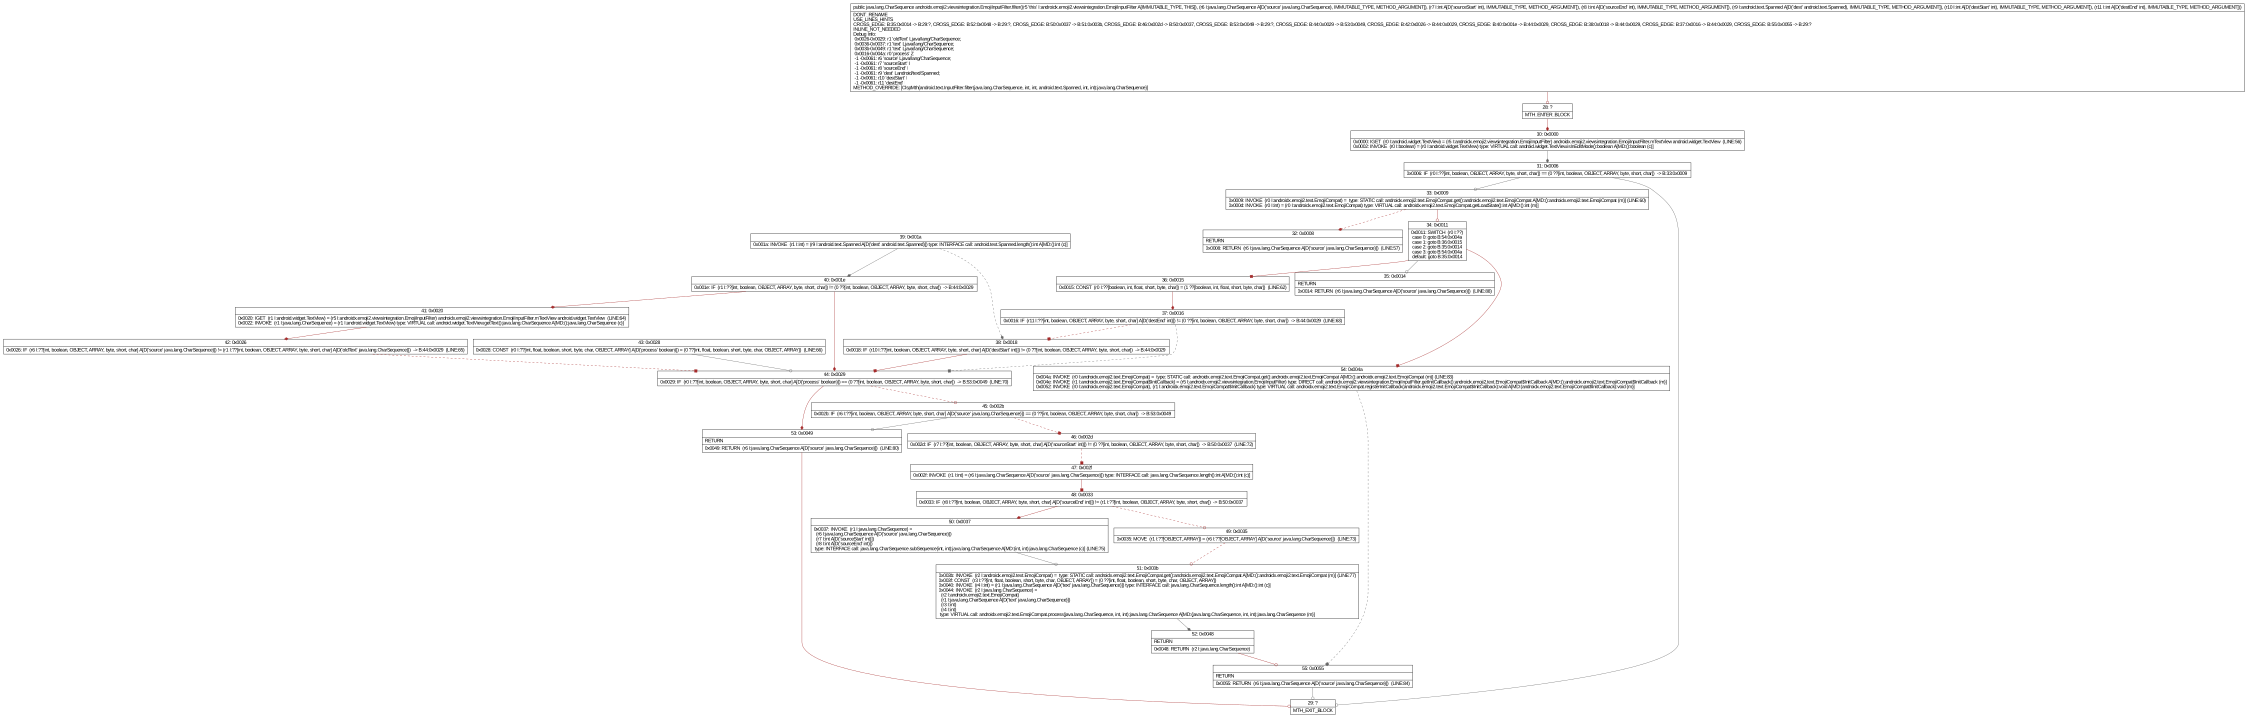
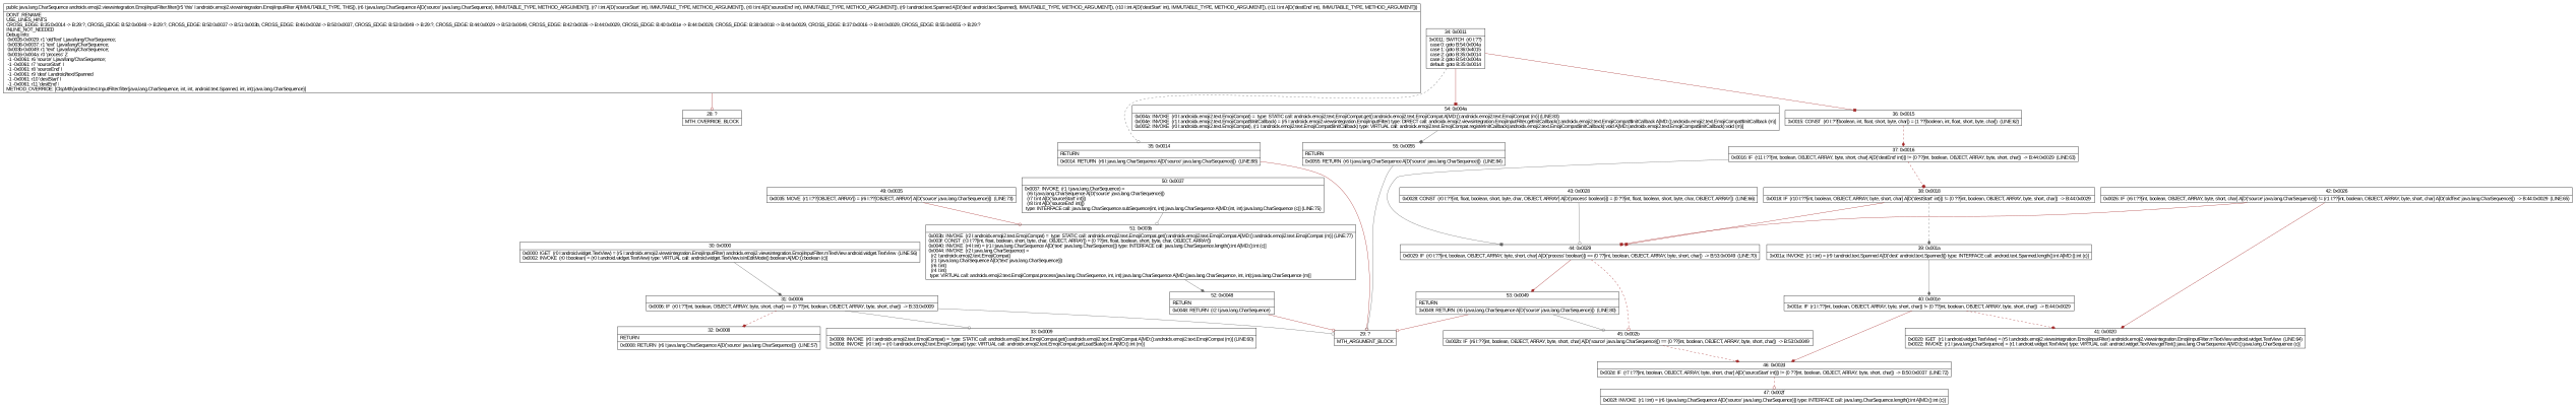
  digraph {
    fontname="Liberation Sans"
    node [fontname="Liberation Sans" shape=record]
    edge [arrowhead=odot color=brown fontname="Liberation Sans"]
-   n1 [label="{28\:\ ?|MTH_ENTER_BLOCK\l}"]
+   n1 [label="{28\:\ ?|MTH_OVERRIDE_BLOCK\l}"]
    n2 [label="{30\:\ 0x0000|0x0000: IGET  (r0 I:android.widget.TextView) = (r5 I:androidx.emoji2.viewsintegration.EmojiInputFilter) androidx.emoji2.viewsintegration.EmojiInputFilter.mTextView android.widget.TextView  (LINE:56)\l0x0002: INVOKE  (r0 I:boolean) = (r0 I:android.widget.TextView) type: VIRTUAL call: android.widget.TextView.isInEditMode():boolean A[MD:():boolean (c)]\l}"]
    n3 [label="{31\:\ 0x0006|0x0006: IF  (r0 I:??[int, boolean, OBJECT, ARRAY, byte, short, char]) == (0 ??[int, boolean, OBJECT, ARRAY, byte, short, char])  \-\> B:33:0x0009 \l}"]
    n4 [label="{32\:\ 0x0008|RETURN\l|0x0008: RETURN  (r6 I:java.lang.CharSequence A[D('source' java.lang.CharSequence)])  (LINE:57)\l}"]
    n5 [label="{33\:\ 0x0009|0x0009: INVOKE  (r0 I:androidx.emoji2.text.EmojiCompat) =  type: STATIC call: androidx.emoji2.text.EmojiCompat.get():androidx.emoji2.text.EmojiCompat A[MD:():androidx.emoji2.text.EmojiCompat (m)] (LINE:60)\l0x000d: INVOKE  (r0 I:int) = (r0 I:androidx.emoji2.text.EmojiCompat) type: VIRTUAL call: androidx.emoji2.text.EmojiCompat.getLoadState():int A[MD:():int (m)]\l}"]
-   n6 [label="{29\:\ ?|MTH_EXIT_BLOCK\l}"]
-   n7 [label="{34\:\ 0x0011|0x0011: SWITCH  (r0 I:??)\l case 0: goto B:54:0x004a\l case 1: goto B:36:0x0015\l case 2: goto B:35:0x0014\l case 3: goto B:54:0x004a\l default: goto B:35:0x0014 \l}"]
+   n6 [label="{29\:\ ?|MTH_ARGUMENT_BLOCK\l}"]
+   n7 [label="{34\:\ 0x0011|0x0011: SWITCH  (r0 I:??)\l case 0: goto B:54:0x004a\l case 1: goto B:36:0x4015\l case 2: goto B:35:0x0014\l case 3: goto B:54:0x004a\l default: goto B:35:0x0014 \l}"]
    n8 [label="{35\:\ 0x0014|RETURN\l|0x0014: RETURN  (r6 I:java.lang.CharSequence A[D('source' java.lang.CharSequence)])  (LINE:88)\l}"]
    n9 [label="{36\:\ 0x0015|0x0015: CONST  (r0 I:??[boolean, int, float, short, byte, char]) = (1 ??[boolean, int, float, short, byte, char])  (LINE:62)\l}"]
    n10 [label="{54\:\ 0x004a|0x004a: INVOKE  (r0 I:androidx.emoji2.text.EmojiCompat) =  type: STATIC call: androidx.emoji2.text.EmojiCompat.get():androidx.emoji2.text.EmojiCompat A[MD:():androidx.emoji2.text.EmojiCompat (m)] (LINE:83)\l0x004e: INVOKE  (r1 I:androidx.emoji2.text.EmojiCompat$InitCallback) = (r5 I:androidx.emoji2.viewsintegration.EmojiInputFilter) type: DIRECT call: androidx.emoji2.viewsintegration.EmojiInputFilter.getInitCallback():androidx.emoji2.text.EmojiCompat$InitCallback A[MD:():androidx.emoji2.text.EmojiCompat$InitCallback (m)]\l0x0052: INVOKE  (r0 I:androidx.emoji2.text.EmojiCompat), (r1 I:androidx.emoji2.text.EmojiCompat$InitCallback) type: VIRTUAL call: androidx.emoji2.text.EmojiCompat.registerInitCallback(androidx.emoji2.text.EmojiCompat$InitCallback):void A[MD:(androidx.emoji2.text.EmojiCompat$InitCallback):void (m)]\l}"]
    n11 [label="{37\:\ 0x0016|0x0016: IF  (r11 I:??[int, boolean, OBJECT, ARRAY, byte, short, char] A[D('destEnd' int)]) != (0 ??[int, boolean, OBJECT, ARRAY, byte, short, char])  \-\> B:44:0x0029  (LINE:63)\l}"]
    n12 [label="{55\:\ 0x0055|RETURN\l|0x0055: RETURN  (r6 I:java.lang.CharSequence A[D('source' java.lang.CharSequence)])  (LINE:84)\l}"]
    n13 [label="{38\:\ 0x0018|0x0018: IF  (r10 I:??[int, boolean, OBJECT, ARRAY, byte, short, char] A[D('destStart' int)]) != (0 ??[int, boolean, OBJECT, ARRAY, byte, short, char])  \-\> B:44:0x0029 \l}"]
    n14 [label="{44\:\ 0x0029|0x0029: IF  (r0 I:??[int, boolean, OBJECT, ARRAY, byte, short, char] A[D('process' boolean)]) == (0 ??[int, boolean, OBJECT, ARRAY, byte, short, char])  \-\> B:53:0x0049  (LINE:70)\l}"]
    n15 [label="{39\:\ 0x001a|0x001a: INVOKE  (r1 I:int) = (r9 I:android.text.Spanned A[D('dest' android.text.Spanned)]) type: INTERFACE call: android.text.Spanned.length():int A[MD:():int (c)]\l}"]
    n16 [label="{45\:\ 0x002b|0x002b: IF  (r6 I:??[int, boolean, OBJECT, ARRAY, byte, short, char] A[D('source' java.lang.CharSequence)]) == (0 ??[int, boolean, OBJECT, ARRAY, byte, short, char])  \-\> B:53:0x0049 \l}"]
    n17 [label="{53\:\ 0x0049|RETURN\l|0x0049: RETURN  (r6 I:java.lang.CharSequence A[D('source' java.lang.CharSequence)])  (LINE:80)\l}"]
    n18 [label="{40\:\ 0x001e|0x001e: IF  (r1 I:??[int, boolean, OBJECT, ARRAY, byte, short, char]) != (0 ??[int, boolean, OBJECT, ARRAY, byte, short, char])  \-\> B:44:0x0029 \l}"]
    n19 [label="{41\:\ 0x0020|0x0020: IGET  (r1 I:android.widget.TextView) = (r5 I:androidx.emoji2.viewsintegration.EmojiInputFilter) androidx.emoji2.viewsintegration.EmojiInputFilter.mTextView android.widget.TextView  (LINE:64)\l0x0022: INVOKE  (r1 I:java.lang.CharSequence) = (r1 I:android.widget.TextView) type: VIRTUAL call: android.widget.TextView.getText():java.lang.CharSequence A[MD:():java.lang.CharSequence (c)]\l}"]
    n20 [label="{42\:\ 0x0026|0x0026: IF  (r6 I:??[int, boolean, OBJECT, ARRAY, byte, short, char] A[D('source' java.lang.CharSequence)]) != (r1 I:??[int, boolean, OBJECT, ARRAY, byte, short, char] A[D('oldText' java.lang.CharSequence)])  \-\> B:44:0x0029  (LINE:65)\l}"]
    n21 [label="{43\:\ 0x0028|0x0028: CONST  (r0 I:??[int, float, boolean, short, byte, char, OBJECT, ARRAY] A[D('process' boolean)]) = (0 ??[int, float, boolean, short, byte, char, OBJECT, ARRAY])  (LINE:66)\l}"]
    n22 [label="{46\:\ 0x002d|0x002d: IF  (r7 I:??[int, boolean, OBJECT, ARRAY, byte, short, char] A[D('sourceStart' int)]) != (0 ??[int, boolean, OBJECT, ARRAY, byte, short, char])  \-\> B:50:0x0037  (LINE:72)\l}"]
    n23 [label="{47\:\ 0x002f|0x002f: INVOKE  (r1 I:int) = (r6 I:java.lang.CharSequence A[D('source' java.lang.CharSequence)]) type: INTERFACE call: java.lang.CharSequence.length():int A[MD:():int (c)]\l}"]
-   n24 [label="{48\:\ 0x0033|0x0033: IF  (r8 I:??[int, boolean, OBJECT, ARRAY, byte, short, char] A[D('sourceEnd' int)]) != (r1 I:??[int, boolean, OBJECT, ARRAY, byte, short, char])  \-\> B:50:0x0037 \l}"]
    n25 [label="{50\:\ 0x0037|0x0037: INVOKE  (r1 I:java.lang.CharSequence) = \l  (r6 I:java.lang.CharSequence A[D('source' java.lang.CharSequence)])\l  (r7 I:int A[D('sourceStart' int)])\l  (r8 I:int A[D('sourceEnd' int)])\l type: INTERFACE call: java.lang.CharSequence.subSequence(int, int):java.lang.CharSequence A[MD:(int, int):java.lang.CharSequence (c)] (LINE:75)\l}"]
-   n26 [label="{51\:\ 0x003b|0x003b: INVOKE  (r2 I:androidx.emoji2.text.EmojiCompat) =  type: STATIC call: androidx.emoji2.text.EmojiCompat.get():androidx.emoji2.text.EmojiCompat A[MD:():androidx.emoji2.text.EmojiCompat (m)] (LINE:77)\l0x003f: CONST  (r3 I:??[int, float, boolean, short, byte, char, OBJECT, ARRAY]) = (0 ??[int, float, boolean, short, byte, char, OBJECT, ARRAY]) \l0x0040: INVOKE  (r4 I:int) = (r1 I:java.lang.CharSequence A[D('text' java.lang.CharSequence)]) type: INTERFACE call: java.lang.CharSequence.length():int A[MD:():int (c)]\l0x0044: INVOKE  (r2 I:java.lang.CharSequence) = \l  (r2 I:androidx.emoji2.text.EmojiCompat)\l  (r1 I:java.lang.CharSequence A[D('text' java.lang.CharSequence)])\l  (r3 I:int)\l  (r4 I:int)\l type: VIRTUAL call: androidx.emoji2.text.EmojiCompat.process(java.lang.CharSequence, int, int):java.lang.CharSequence A[MD:(java.lang.CharSequence, int, int):java.lang.CharSequence (m)]\l}"]
+   n26 [label="{51\:\ 0x003b|0x003b: INVOKE  (r2 I:androidx.emoji2.text.EmojiCompat) =  type: STATIC call: androidx.emoji2.text.EmojiCompat.get():androidx.emoji2.text.EmojiCompat A[MD:():androidx.emoji2.text.EmojiCompat (m)] (LINE:77)\l0x003f: CONST  (r3 I:??[int, float, boolean, short, byte, char, OBJECT, ARRAY]) = (0 ??[int, float, boolean, short, byte, char, OBJECT, ARRAY]) \l0x0040: INVOKE  (r4 I:int) = (r1 I:java.lang.CharSequence A[D('text' java.lang.CharSequence)]) type: INTERFACE call: java.lang.CharSequence.length():int A[MD:():int (c)]\l0x0044: INVOKE  (r2 I:java.lang.CharSequence) = \l  (r2 I:androidx.emoji2.text.EmojiCompat)\l  (r1 I:java.lang.CharSequence A[D('text' java.lang.CharSequence)])\l  (r6 I:int)\l  (r4 I:int)\l type: VIRTUAL call: androidx.emoji2.text.EmojiCompat.process(java.lang.CharSequence, int, int):java.lang.CharSequence A[MD:(java.lang.CharSequence, int, int):java.lang.CharSequence (m)]\l}"]
    n27 [label="{49\:\ 0x0035|0x0035: MOVE  (r1 I:??[OBJECT, ARRAY]) = (r6 I:??[OBJECT, ARRAY] A[D('source' java.lang.CharSequence)])  (LINE:73)\l}"]
    n28 [label="{52\:\ 0x0048|RETURN\l|0x0048: RETURN  (r2 I:java.lang.CharSequence) \l}"]
    n29 [label="{public java.lang.CharSequence androidx.emoji2.viewsintegration.EmojiInputFilter.filter((r5 'this' I:androidx.emoji2.viewsintegration.EmojiInputFilter A[IMMUTABLE_TYPE, THIS]), (r6 I:java.lang.CharSequence A[D('source' java.lang.CharSequence), IMMUTABLE_TYPE, METHOD_ARGUMENT]), (r7 I:int A[D('sourceStart' int), IMMUTABLE_TYPE, METHOD_ARGUMENT]), (r8 I:int A[D('sourceEnd' int), IMMUTABLE_TYPE, METHOD_ARGUMENT]), (r9 I:android.text.Spanned A[D('dest' android.text.Spanned), IMMUTABLE_TYPE, METHOD_ARGUMENT]), (r10 I:int A[D('destStart' int), IMMUTABLE_TYPE, METHOD_ARGUMENT]), (r11 I:int A[D('destEnd' int), IMMUTABLE_TYPE, METHOD_ARGUMENT]))  | DONT_RENAME\lUSE_LINES_HINTS\lCROSS_EDGE: B:35:0x0014 \-\> B:29:?, CROSS_EDGE: B:52:0x0048 \-\> B:29:?, CROSS_EDGE: B:50:0x0037 \-\> B:51:0x003b, CROSS_EDGE: B:46:0x002d \-\> B:50:0x0037, CROSS_EDGE: B:53:0x0049 \-\> B:29:?, CROSS_EDGE: B:44:0x0029 \-\> B:53:0x0049, CROSS_EDGE: B:42:0x0026 \-\> B:44:0x0029, CROSS_EDGE: B:40:0x001e \-\> B:44:0x0029, CROSS_EDGE: B:38:0x0018 \-\> B:44:0x0029, CROSS_EDGE: B:37:0x0016 \-\> B:44:0x0029, CROSS_EDGE: B:55:0x0055 \-\> B:29:?\lINLINE_NOT_NEEDED\lDebug Info:\l  0x0026\-0x0029: r1 'oldText' Ljava\/lang\/CharSequence;\l  0x0036\-0x0037: r1 'text' Ljava\/lang\/CharSequence;\l  0x003b\-0x0049: r1 'text' Ljava\/lang\/CharSequence;\l  0x0016\-0x004a: r0 'process' Z\l  \-1 \-0x0061: r6 'source' Ljava\/lang\/CharSequence;\l  \-1 \-0x0061: r7 'sourceStart' I\l  \-1 \-0x0061: r8 'sourceEnd' I\l  \-1 \-0x0061: r9 'dest' Landroid\/text\/Spanned;\l  \-1 \-0x0061: r10 'destStart' I\l  \-1 \-0x0061: r11 'destEnd' I\lMETHOD_OVERRIDE: [ClspMth\{android.text.InputFilter.filter(java.lang.CharSequence, int, int, android.text.Spanned, int, int):java.lang.CharSequence\}]\l}"]
-   n1 -> n2 [arrowhead=diamond]
    n2 -> n3 [arrowhead=diamond color=gray40]
-   n5 -> n4 [arrowhead=diamond style=dashed]
+   n3 -> n4 [arrowhead=diamond style=dashed]
    n3 -> n5 [color=gray40]
    n3 -> n6 [color=gray40]
-   n5 -> n7
-   n7 -> n8 [color=gray40]
+   n7 -> n8 [color=gray40 style=dashed]
    n7 -> n9 [arrowhead=box]
    n7 -> n10 [arrowhead=box]
-   n9 -> n11 [arrowhead=diamond]
-   n10 -> n12 [arrowhead=box color=gray40 style=dashed]
+   n8 -> n6
+   n9 -> n11 [arrowhead=diamond style=dashed]
+   n10 -> n12 [arrowhead=box color=gray40]
    n11 -> n13 [arrowhead=box style=dashed]
-   n11 -> n14 [arrowhead=box color=gray40 style=dashed]
+   n11 -> n14 [arrowhead=box color=gray40]
    n12 -> n6 [color=gray40]
    n13 -> n14 [arrowhead=box]
-   n15 -> n13 [arrowhead=diamond color=gray40 style=dashed]
+   n13 -> n15 [arrowhead=diamond color=gray40 style=dashed]
    n14 -> n16 [style=dashed]
    n14 -> n17 [arrowhead=diamond]
    n15 -> n18 [arrowhead=diamond color=gray40]
-   n16 -> n17 [color=gray40]
-   n16 -> n22 [arrowhead=box style=dashed]
+   n17 -> n16 [color=gray40]
+   n16 -> n22 [arrowhead=diamond style=dashed]
    n17 -> n6
-   n18 -> n14 [arrowhead=diamond]
-   n18 -> n19 [arrowhead=diamond style=solid]
-   n19 -> n20 [arrowhead=diamond]
-   n20 -> n14 [arrowhead=box style=dashed]
+   n18 -> n22 [arrowhead=diamond]
+   n18 -> n19 [arrowhead=diamond style=dashed]
+   n20 -> n19 [arrowhead=diamond]
+   n20 -> n14 [arrowhead=box]
    n21 -> n14 [color=gray40]
-   n22 -> n23 [arrowhead=box style=dashed]
-   n23 -> n24 [arrowhead=box]
-   n24 -> n25 [arrowhead=diamond]
-   n24 -> n27 [style=dashed]
+   n22 -> n23 [style=dashed]
    n25 -> n26 [color=gray40]
    n26 -> n28 [arrowhead=diamond color=gray40]
-   n27 -> n26 [style=dashed]
-   n28 -> n12
+   n27 -> n26
+   n28 -> n6
    n29 -> n1
  }
